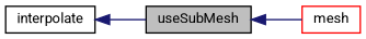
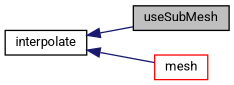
  digraph {
    fontname=Roboto
    rankdir=LR
    node [color=black fontname=Roboto fontsize=10 shape=record]
    edge [color=midnightblue dir=back fontname=Roboto fontsize=10 labelfontname=FreeSans labelfontsize=10 style=solid]
    n1 [fillcolor=grey75 fontcolor=black height=0.2 label=useSubMesh style=filled width=0.4]
    n2 [color=red height=0.2 label=mesh width=0.4]
    n3 [height=0.2 label=interpolate width=0.4]
-   n1 -> n2
+   n3 -> n2
    n3 -> n1
  }
